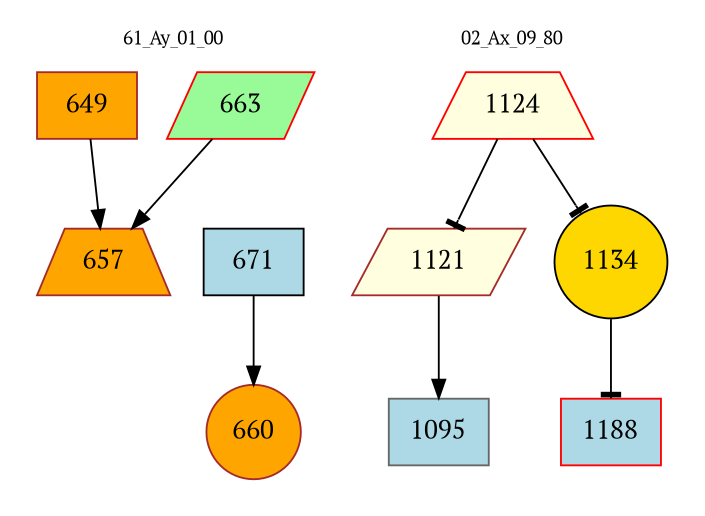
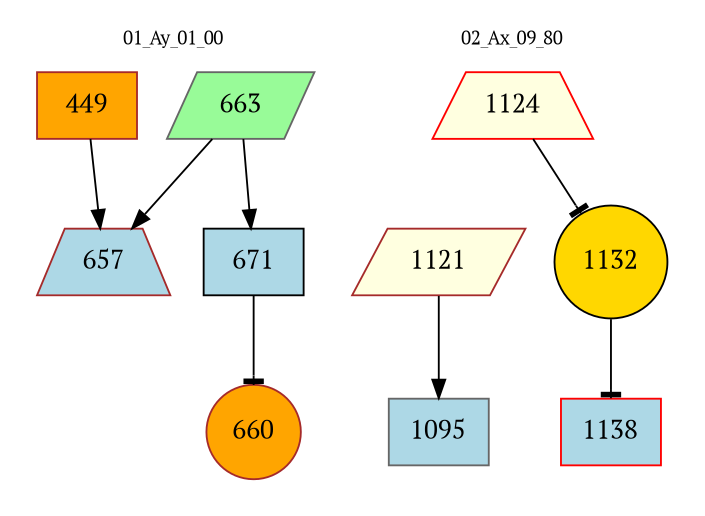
  digraph {
    fontname="PT Serif"
    node [color=brown fillcolor=lightblue fontname="PT Serif" shape=box style=filled]
    edge [arrowhead=normal color=black fontname="PT Serif"]
-   n1 [color=red fillcolor=palegreen label=663 shape=parallelogram]
-   n2 [fillcolor=orange label=657 shape=trapezium]
+   n1 [color=gray40 fillcolor=palegreen label=663 shape=parallelogram]
+   n2 [label=657 shape=trapezium]
    n3 [color=black label=671]
-   n4 [fillcolor=orange label=649]
+   n4 [fillcolor=orange label=449]
    n5 [fillcolor=orange label=660 shape=circle]
    n6 [color=red fillcolor=lightyellow label=1124 shape=trapezium]
    n7 [fillcolor=lightyellow label=1121 shape=parallelogram]
-   n8 [color=black fillcolor=gold label=1134 shape=circle]
+   n8 [color=black fillcolor=gold label=1132 shape=circle]
    n9 [color=gray40 label=1095]
-   n10 [color=red label=1188]
+   n10 [color=red label=1138]
    subgraph cluster_1 {
      color=white
      fontsize=10
-     label="61_Ay_01_00"
+     label="01_Ay_01_00"
      n1
      n2
      n3
      n4
      n5
    }
    subgraph cluster_2 {
      color=white
      fontsize=10
      label="02_Ax_09_80"
      n6
      n7
      n8
      n9
      n10
    }
    n1 -> n2
-   n3 -> n5
+   n1 -> n3
+   n3 -> n5 [arrowhead=tee]
    n4 -> n2
-   n6 -> n7 [arrowhead=tee]
    n6 -> n8 [arrowhead=tee]
    n7 -> n9
    n8 -> n10 [arrowhead=tee]
  }
